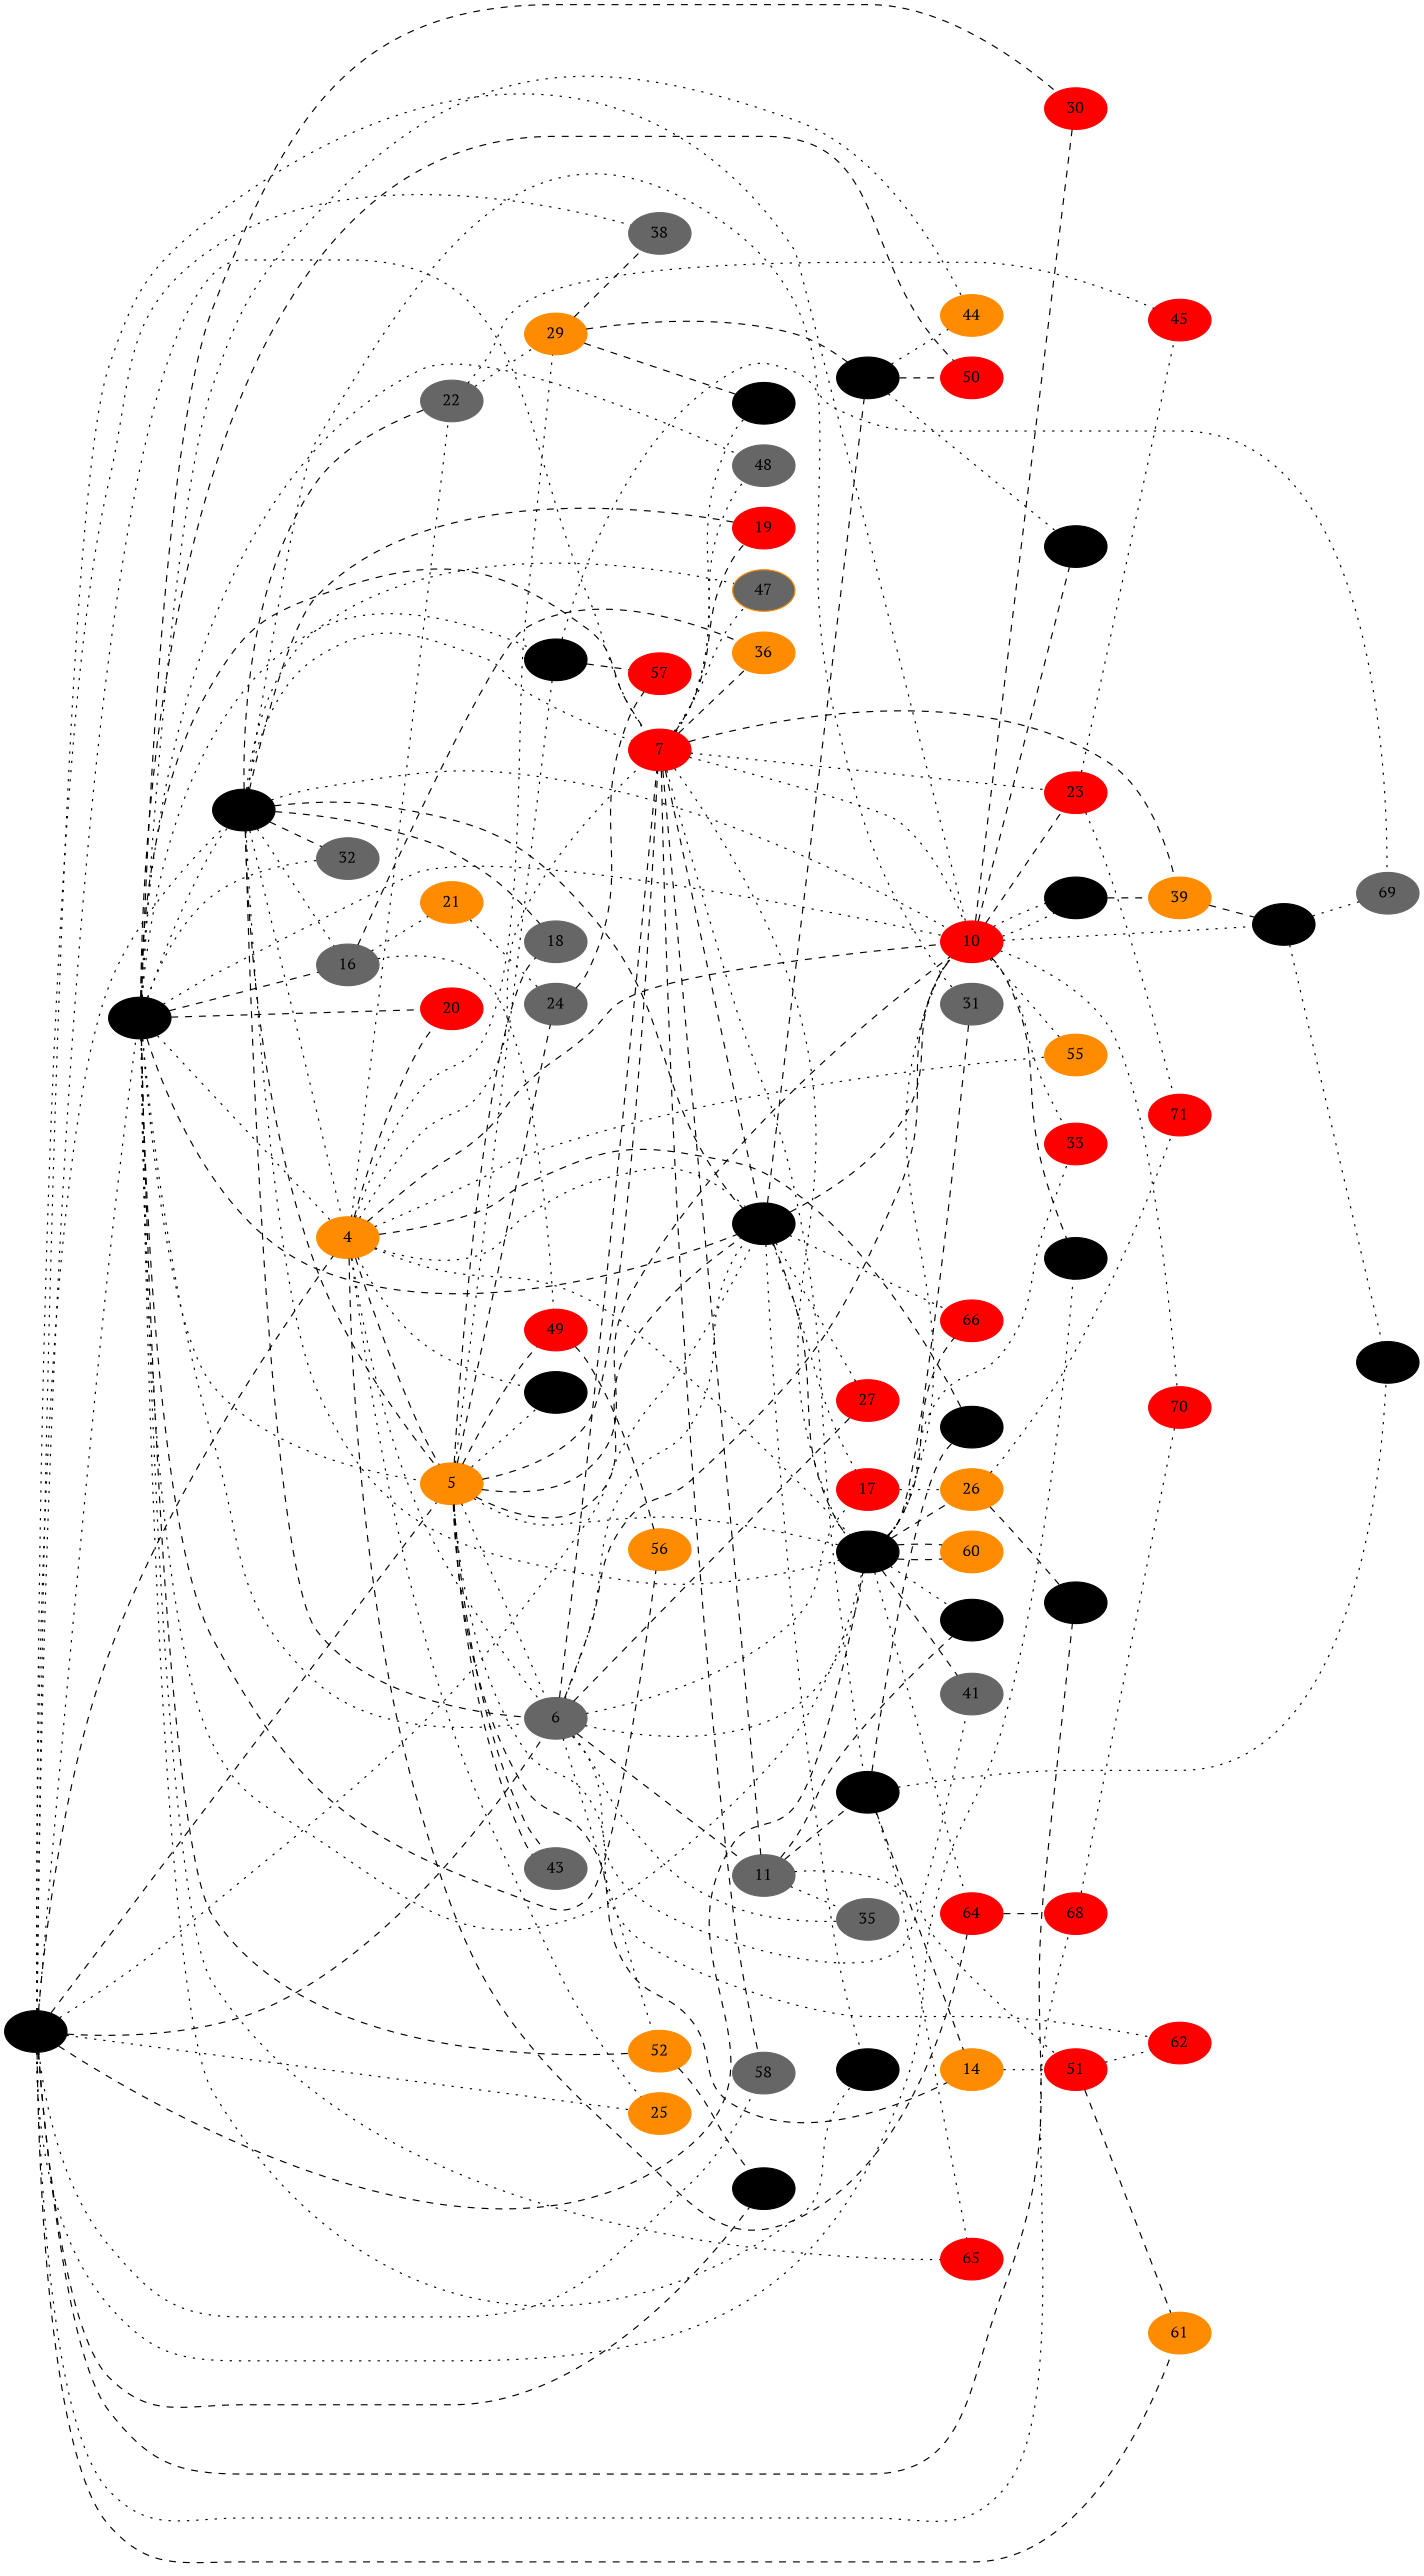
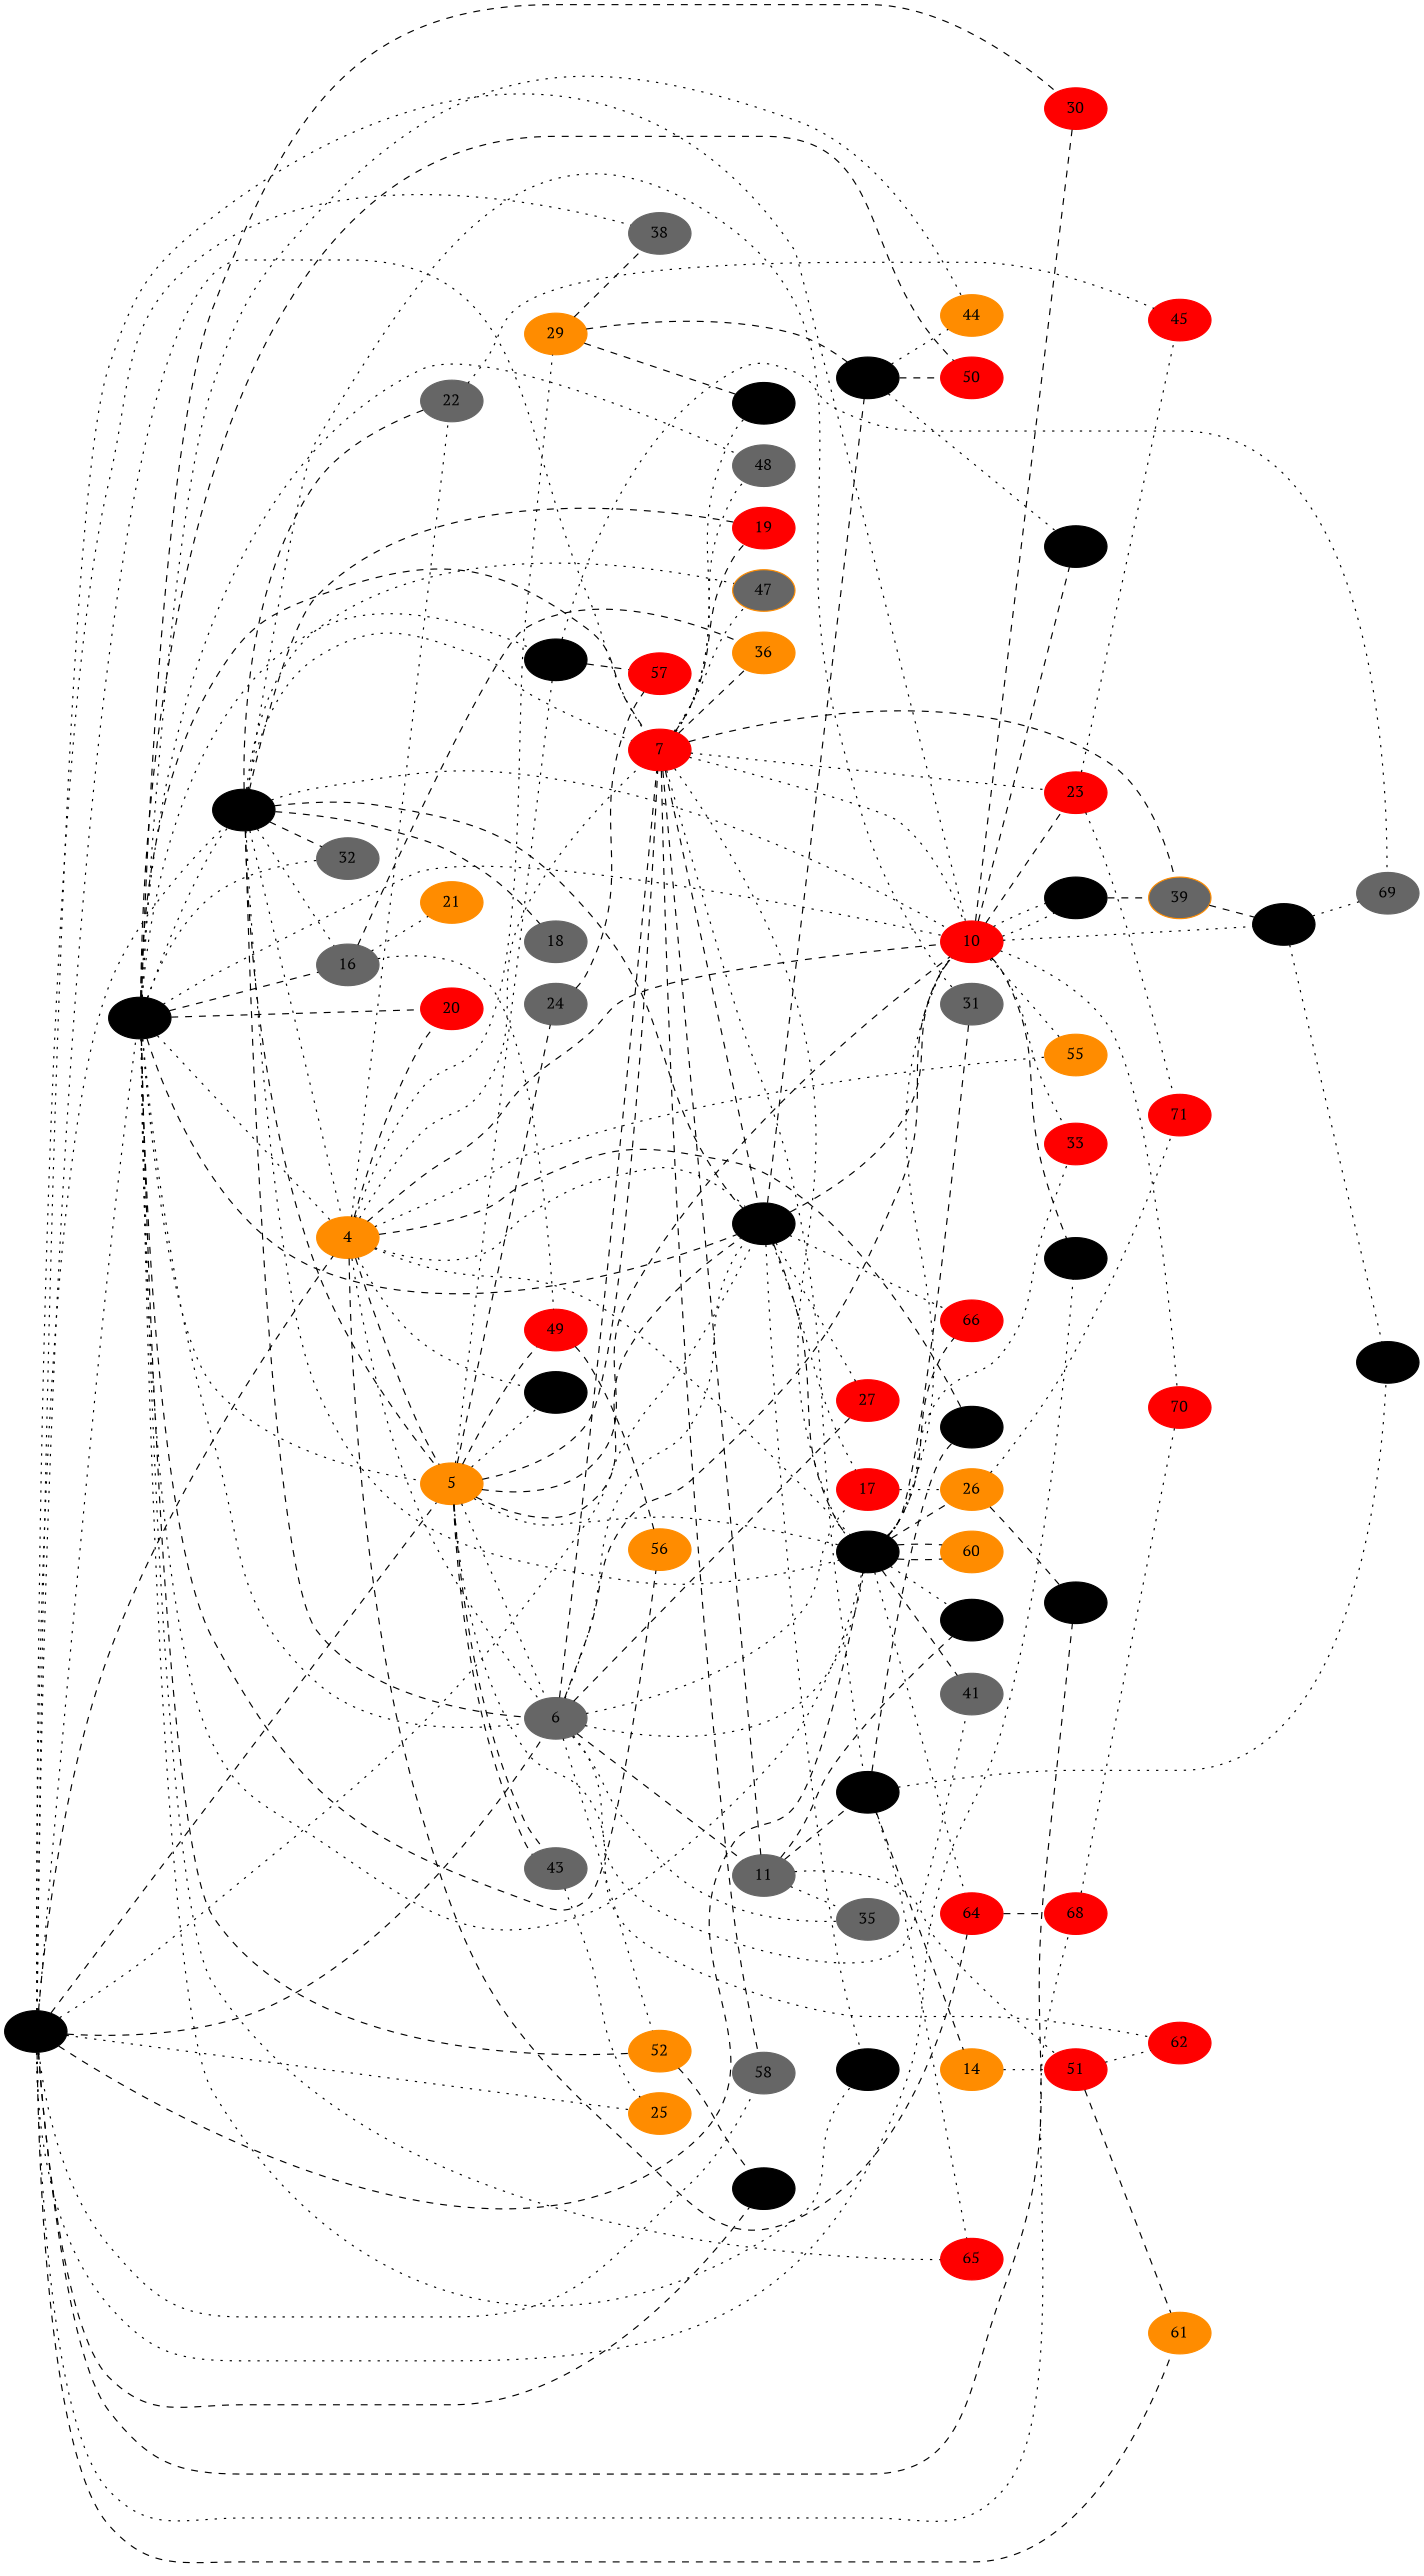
  graph {
    fontname="PT Serif"
    rankdir=LR
    node [color=red fontname="PT Serif" style=filled]
    edge [fontname="PT Serif" style=dotted]
    1 [color=black]
    2 [color=black]
    3 [color=black]
    4 [color=darkorange]
    5 [color=darkorange]
    6 [color=gray40]
    7
    8 [color=black]
    9 [color=black]
    10
    25 [color=darkorange]
    38 [color=gray40]
    58 [color=gray40]
    59 [color=black]
    61 [color=darkorange]
    63 [color=black]
    68
    72 [color=black]
    16 [color=gray40]
    20
    30
    32 [color=gray40]
    37 [color=black]
    44 [color=darkorange]
    48 [color=gray40]
    50
    52 [color=darkorange]
    56 [color=darkorange]
    65
    67 [color=black]
    18 [color=gray40]
    19
    22 [color=gray40]
    31 [color=gray40]
    47 [color=darkorange fillcolor=gray40]
    28 [color=black]
    29 [color=darkorange]
    53 [color=black]
    55 [color=darkorange]
    64
    14 [color=darkorange]
    24 [color=gray40]
    43 [color=gray40]
    49
    62
    35 [color=gray40]
    11 [color=gray40]
    17
    27
    41 [color=gray40]
    12 [color=black]
    23
    36 [color=darkorange]
-   39 [color=darkorange]
+   39 [color=darkorange fillcolor=gray40]
    46 [color=black]
    34 [color=black]
    66
    15 [color=black]
    26 [color=darkorange]
    33
    60 [color=darkorange]
    13 [color=black]
    40 [color=black]
    42 [color=black]
    70
    21 [color=darkorange]
    57
    69 [color=gray40]
    45
    51
    54 [color=black]
    71
    1 -- 2
    1 -- 3
    1 -- 4 [style=dashed]
    1 -- 5 [style=dashed]
    1 -- 6 [style=dashed]
    1 -- 7
    1 -- 8
    1 -- 9 [style=dashed]
    1 -- 10
    1 -- 25
    1 -- 38
    1 -- 58
    1 -- 59 [style=dashed]
    1 -- 61 [style=dashed]
    1 -- 63 [style=dashed]
    1 -- 68
    1 -- 72
    2 -- 3
    2 -- 4
    2 -- 5
    2 -- 6
    2 -- 7 [style=dashed]
    2 -- 8 [style=dashed]
    2 -- 9
    2 -- 10
    2 -- 16 [style=dashed]
    2 -- 20 [style=dashed]
    2 -- 30 [style=dashed]
    2 -- 32
    2 -- 37
    2 -- 44
    2 -- 48
    2 -- 50 [style=dashed]
    2 -- 52 [style=dashed]
    2 -- 56 [style=dashed]
    2 -- 65
    2 -- 67
    3 -- 4
    3 -- 5 [style=dashed]
    3 -- 6 [style=dashed]
    3 -- 7
    3 -- 8 [style=dashed]
    3 -- 9
    3 -- 10
    3 -- 16
    3 -- 32 [style=dashed]
    3 -- 18 [style=dashed]
    3 -- 19 [style=dashed]
    3 -- 22 [style=dashed]
    3 -- 31
    3 -- 47
    4 -- 5 [style=dashed]
    4 -- 6
    4 -- 7
    4 -- 8
    4 -- 9
    4 -- 10 [style=dashed]
-   4 -- 25
+   43 -- 25
    4 -- 20 [style=dashed]
    4 -- 22
    4 -- 28
    4 -- 29
    4 -- 53 [style=dashed]
    4 -- 55
    4 -- 64 [style=dashed]
    5 -- 6
    5 -- 7 [style=dashed]
    5 -- 8 [style=dashed]
    5 -- 9
    5 -- 10 [style=dashed]
    5 -- 37
-   5 -- 18 [style=dashed]
    5 -- 28
-   5 -- 14 [style=dashed]
    5 -- 24 [style=dashed]
    5 -- 43 [style=dashed]
    5 -- 43 [style=dashed]
    5 -- 49 [style=dashed]
    5 -- 62
    6 -- 7 [style=dashed]
    6 -- 8
    6 -- 9
    6 -- 10 [style=dashed]
    6 -- 52
    6 -- 35
    6 -- 11 [style=dashed]
    6 -- 17
    6 -- 27 [style=dashed]
    6 -- 41
    7 -- 8 [style=dashed]
    7 -- 9
    7 -- 10
    7 -- 58 [style=dashed]
    7 -- 48
    7 -- 19 [style=dashed]
    7 -- 47
    7 -- 11 [style=dashed]
    7 -- 12
    7 -- 23
    7 -- 36 [style=dashed]
    7 -- 39 [style=dashed]
    7 -- 46
    8 -- 9 [style=dashed]
    8 -- 10 [style=dashed]
    8 -- 67
    8 -- 17
    8 -- 27
    8 -- 34 [style=dashed]
    8 -- 66
    9 -- 10
    9 -- 31 [style=dashed]
    9 -- 64
    9 -- 41 [style=dashed]
    9 -- 66 [style=dashed]
    9 -- 15
    9 -- 26 [style=dashed]
    9 -- 33
    9 -- 60 [style=dashed]
    9 -- 60 [style=dashed]
    10 -- 72 [style=dashed]
    10 -- 30 [style=dashed]
    10 -- 55
    10 -- 23 [style=dashed]
    10 -- 33
    10 -- 13
    10 -- 13
    10 -- 40
    10 -- 42 [style=dashed]
    10 -- 70
    68 -- 70
    16 -- 49
    16 -- 36 [style=dashed]
    16 -- 21
    37 -- 57 [style=dashed]
    37 -- 69
    52 -- 59 [style=dashed]
-   22 -- 29
    22 -- 45
    29 -- 38 [style=dashed]
    29 -- 46 [style=dashed]
    29 -- 34 [style=dashed]
    64 -- 68 [style=dashed]
    14 -- 51
    24 -- 57 [style=dashed]
    49 -- 56 [style=dashed]
    11 -- 35
    11 -- 12 [style=dashed]
    11 -- 15 [style=dashed]
    11 -- 51
    17 -- 26
    12 -- 65
    12 -- 53 [style=dashed]
    12 -- 14 [style=dashed]
    12 -- 54
    23 -- 45
    23 -- 71
    39 -- 40 [style=dashed]
    34 -- 44
    34 -- 50 [style=dashed]
    34 -- 42
    26 -- 63 [style=dashed]
    26 -- 71
    13 -- 39 [style=dashed]
    40 -- 69
    40 -- 54
-   21 -- 24
    51 -- 61 [style=dashed]
    51 -- 62
  }
